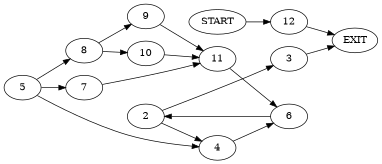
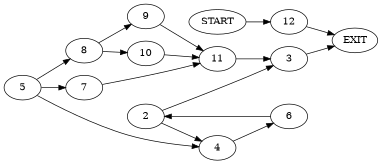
  digraph {
    rankdir=LR
    n1 [label=START]
    12
    n3 [label=EXIT]
    2
    3
    4
    6
    5
    7
    8
    11
    9
    10
    n1 -> 12
    12 -> n3
    2 -> 3
    2 -> 4
    3 -> n3
    4 -> 6
    6 -> 2
    5 -> 4
    5 -> 7
    5 -> 8
    7 -> 11
    8 -> 9
    8 -> 10
-   11 -> 6
+   11 -> 3
    9 -> 11
    10 -> 11
  }
